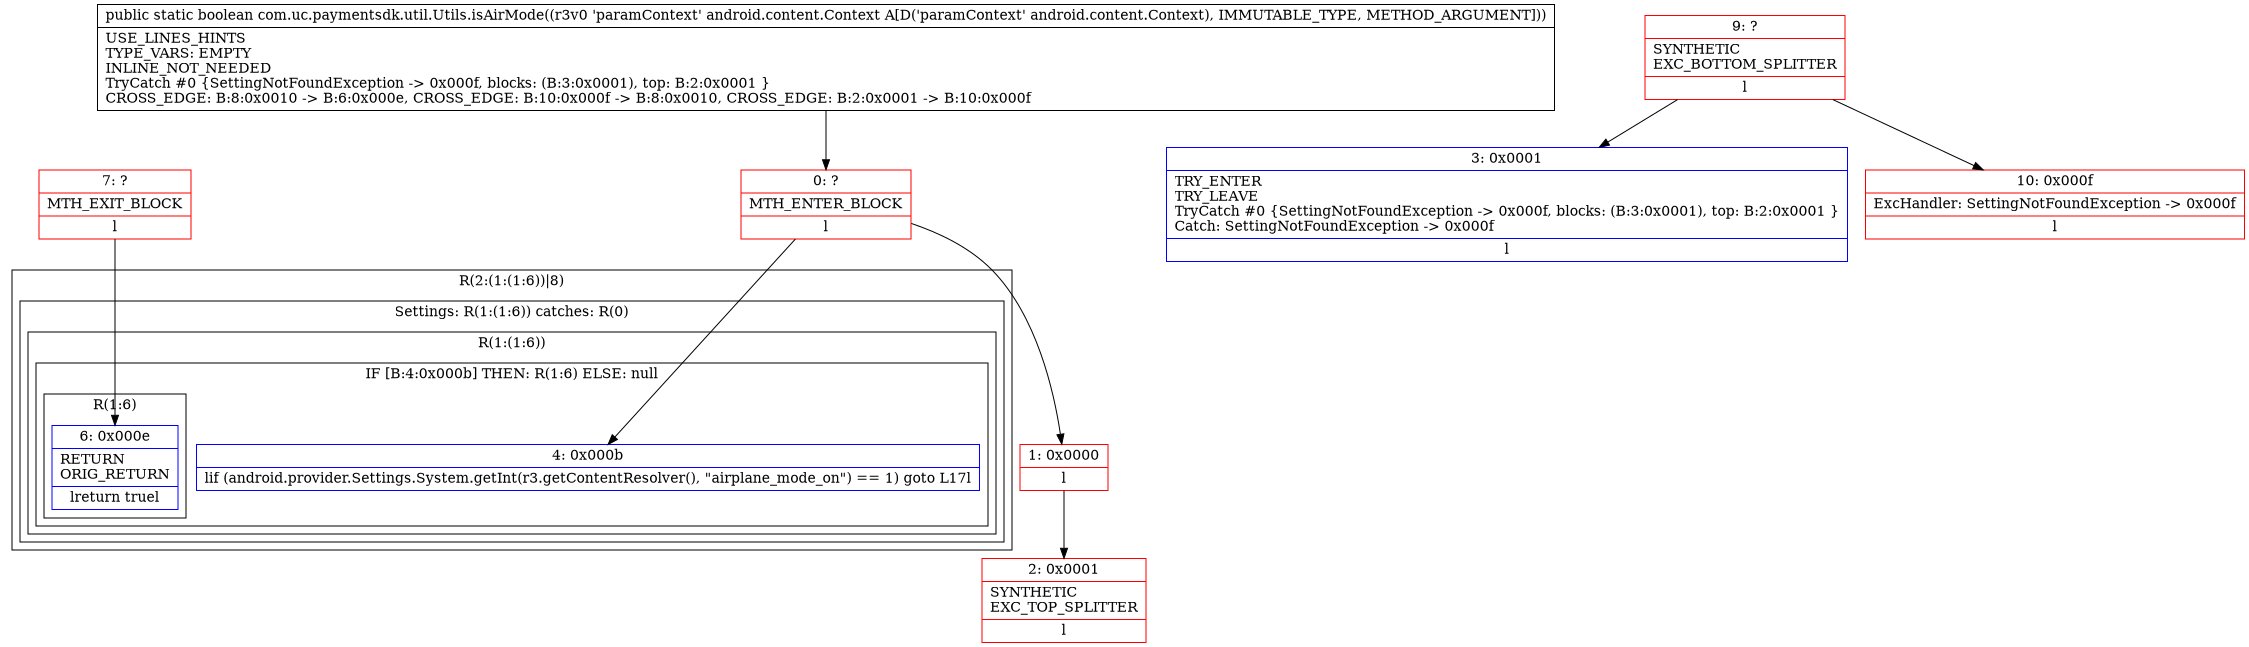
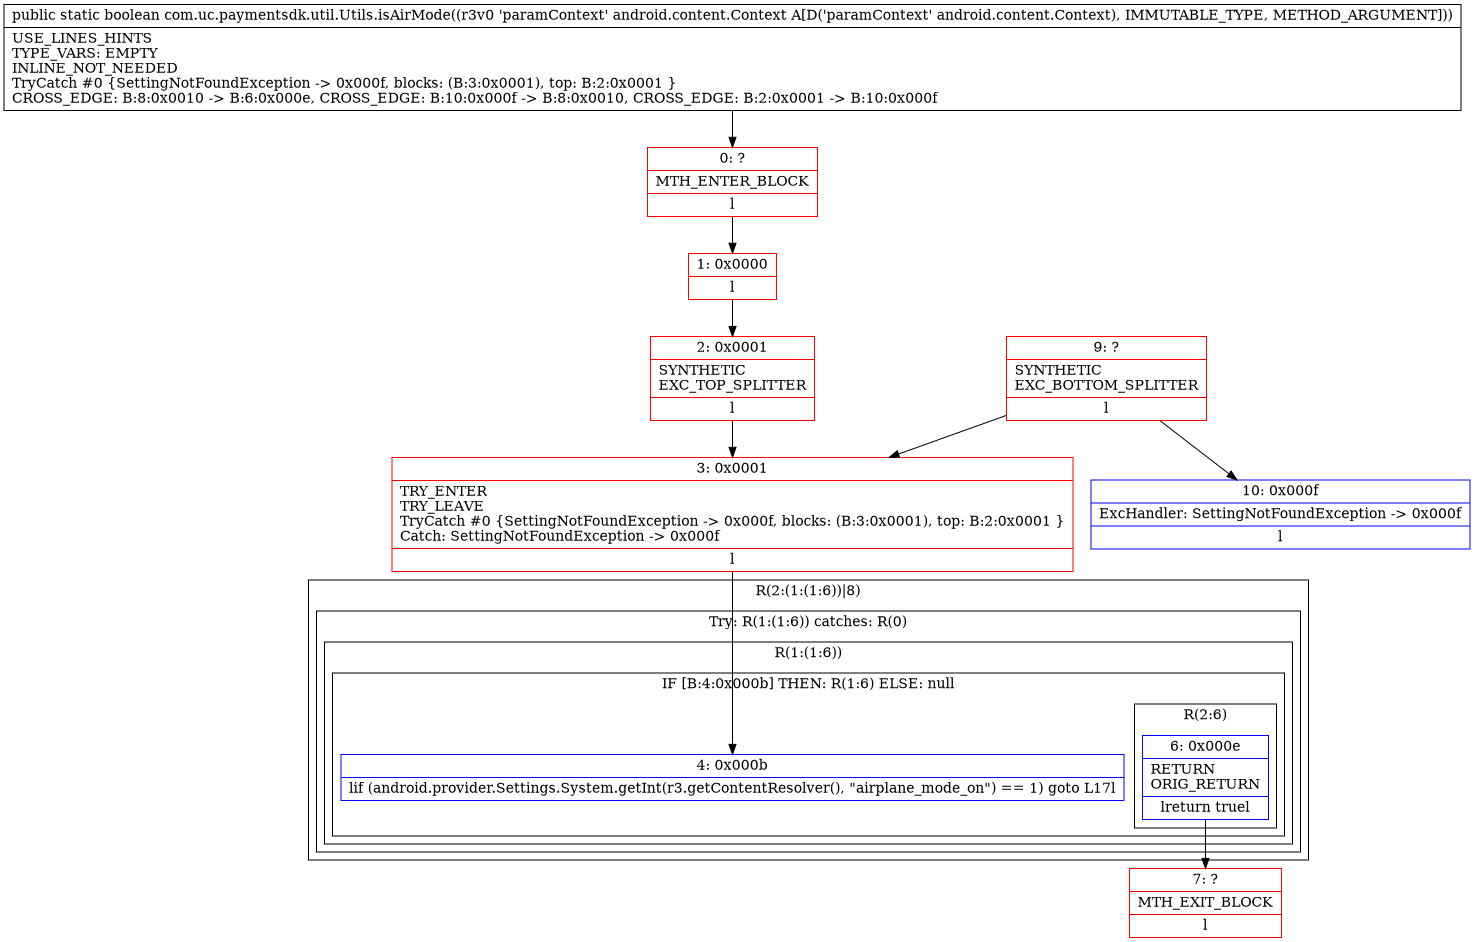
  digraph {
    node [color=red shape=record]
    n1 [color=blue label="{6\:\ 0x000e|RETURN\lORIG_RETURN\l|lreturn truel}"]
    n2 [color=blue label="{4\:\ 0x000b|lif (android.provider.Settings.System.getInt(r3.getContentResolver(), \"airplane_mode_on\") == 1) goto L17l}"]
    n3 [label="{7\:\ ?|MTH_EXIT_BLOCK\l|l}"]
    n4 [label="{0\:\ ?|MTH_ENTER_BLOCK\l|l}"]
    n5 [label="{1\:\ 0x0000|l}"]
    n6 [label="{2\:\ 0x0001|SYNTHETIC\lEXC_TOP_SPLITTER\l|l}"]
-   n7 [color=blue label="{3\:\ 0x0001|TRY_ENTER\lTRY_LEAVE\lTryCatch #0 \{SettingNotFoundException \-\> 0x000f, blocks: (B:3:0x0001), top: B:2:0x0001 \}\lCatch: SettingNotFoundException \-\> 0x000f\l|l}"]
-   n8 [label="{10\:\ 0x000f|ExcHandler: SettingNotFoundException \-\> 0x000f\l|l}"]
+   n7 [label="{3\:\ 0x0001|TRY_ENTER\lTRY_LEAVE\lTryCatch #0 \{SettingNotFoundException \-\> 0x000f, blocks: (B:3:0x0001), top: B:2:0x0001 \}\lCatch: SettingNotFoundException \-\> 0x000f\l|l}"]
+   n8 [color=blue label="{10\:\ 0x000f|ExcHandler: SettingNotFoundException \-\> 0x000f\l|l}"]
    n9 [label="{9\:\ ?|SYNTHETIC\lEXC_BOTTOM_SPLITTER\l|l}"]
    n10 [label="{public static boolean com.uc.paymentsdk.util.Utils.isAirMode((r3v0 'paramContext' android.content.Context A[D('paramContext' android.content.Context), IMMUTABLE_TYPE, METHOD_ARGUMENT]))  | USE_LINES_HINTS\lTYPE_VARS: EMPTY\lINLINE_NOT_NEEDED\lTryCatch #0 \{SettingNotFoundException \-\> 0x000f, blocks: (B:3:0x0001), top: B:2:0x0001 \}\lCROSS_EDGE: B:8:0x0010 \-\> B:6:0x000e, CROSS_EDGE: B:10:0x000f \-\> B:8:0x0010, CROSS_EDGE: B:2:0x0001 \-\> B:10:0x000f\l}" color=""]
    subgraph cluster_1 {
      label="R(2:(1:(1:6))|8)"
      subgraph cluster_2 {
-       label="Settings: R(1:(1:6)) catches: R(0)"
+       label="Try: R(1:(1:6)) catches: R(0)"
        subgraph cluster_3 {
          label="R(1:(1:6))"
          subgraph cluster_4 {
            label="IF [B:4:0x000b] THEN: R(1:6) ELSE: null"
            n2
            subgraph cluster_5 {
-             label="R(1:6)"
+             label="R(2:6)"
              n1
            }
          }
        }
        subgraph cluster_6 {
          label="R(0) | ExcHandler: SettingNotFoundException \-\> 0x000f\l"
        }
      }
    }
    subgraph cluster_7 {
      label="R(0) | ExcHandler: SettingNotFoundException \-\> 0x000f\l"
    }
-   n3 -> n1
+   n1 -> n3
    n4 -> n5
    n5 -> n6
-   n4 -> n2
+   n6 -> n7
+   n7 -> n2
    n9 -> n7
    n9 -> n8
    n10 -> n4
  }
